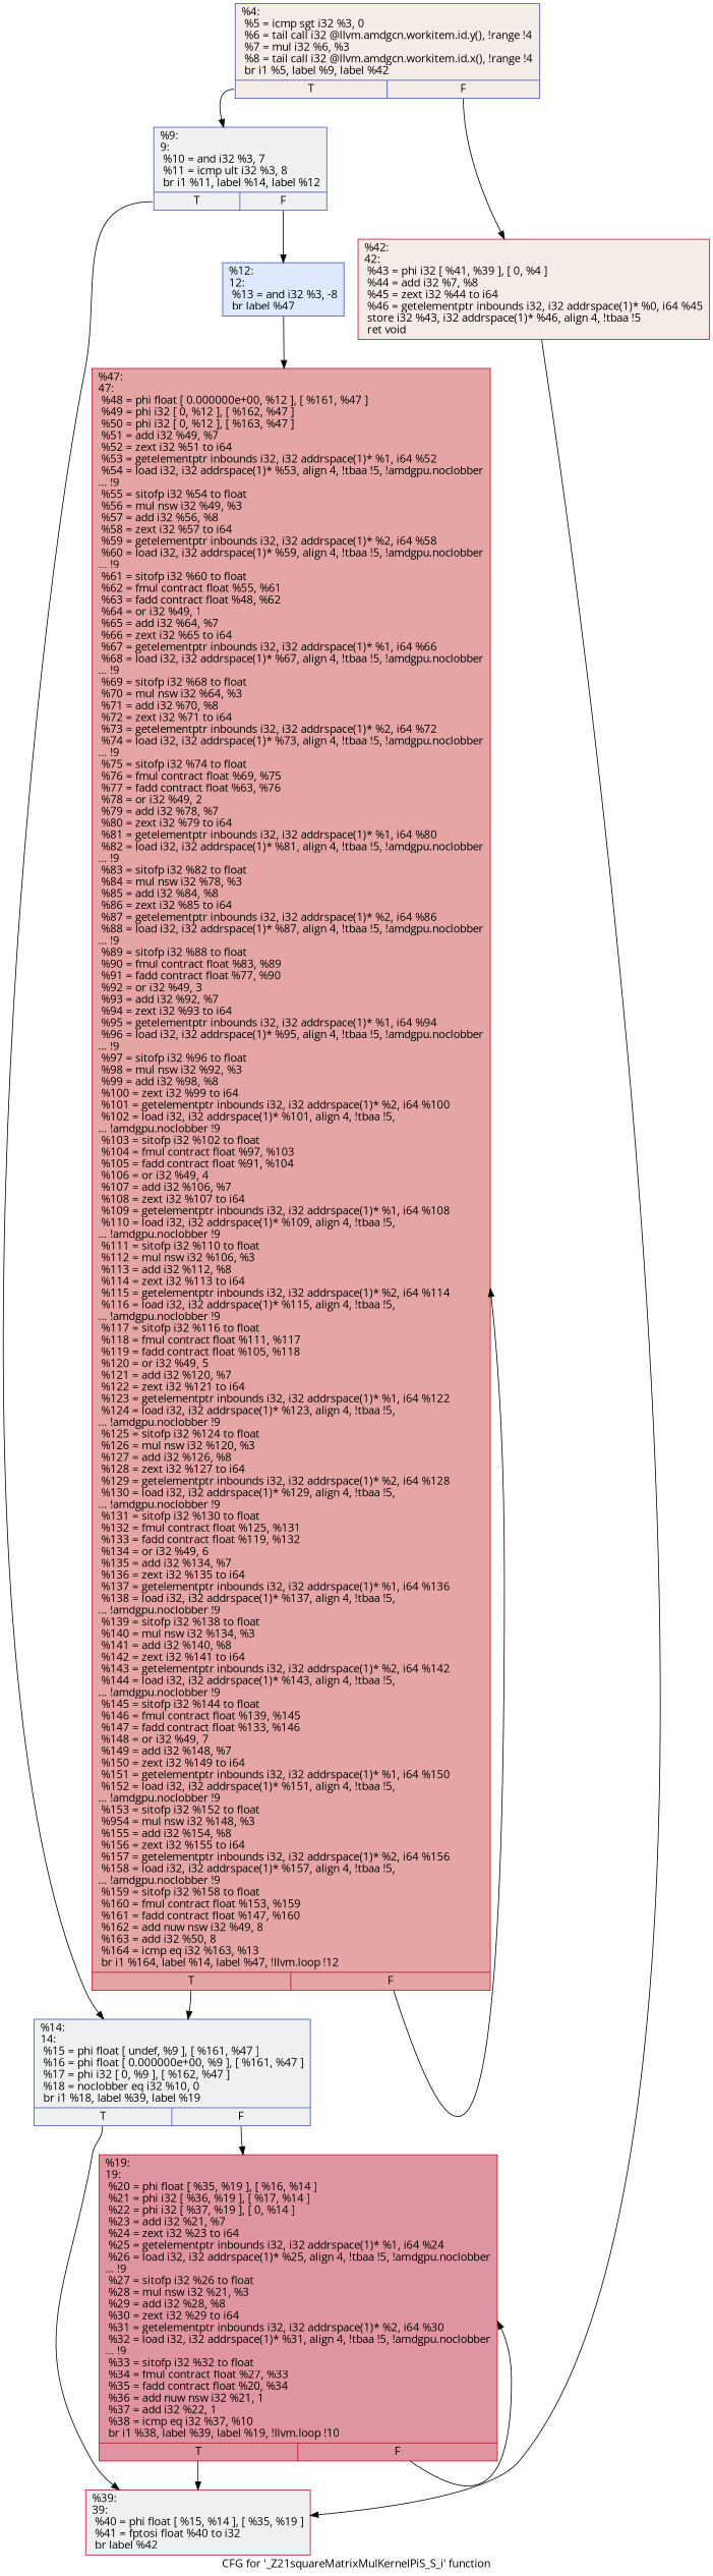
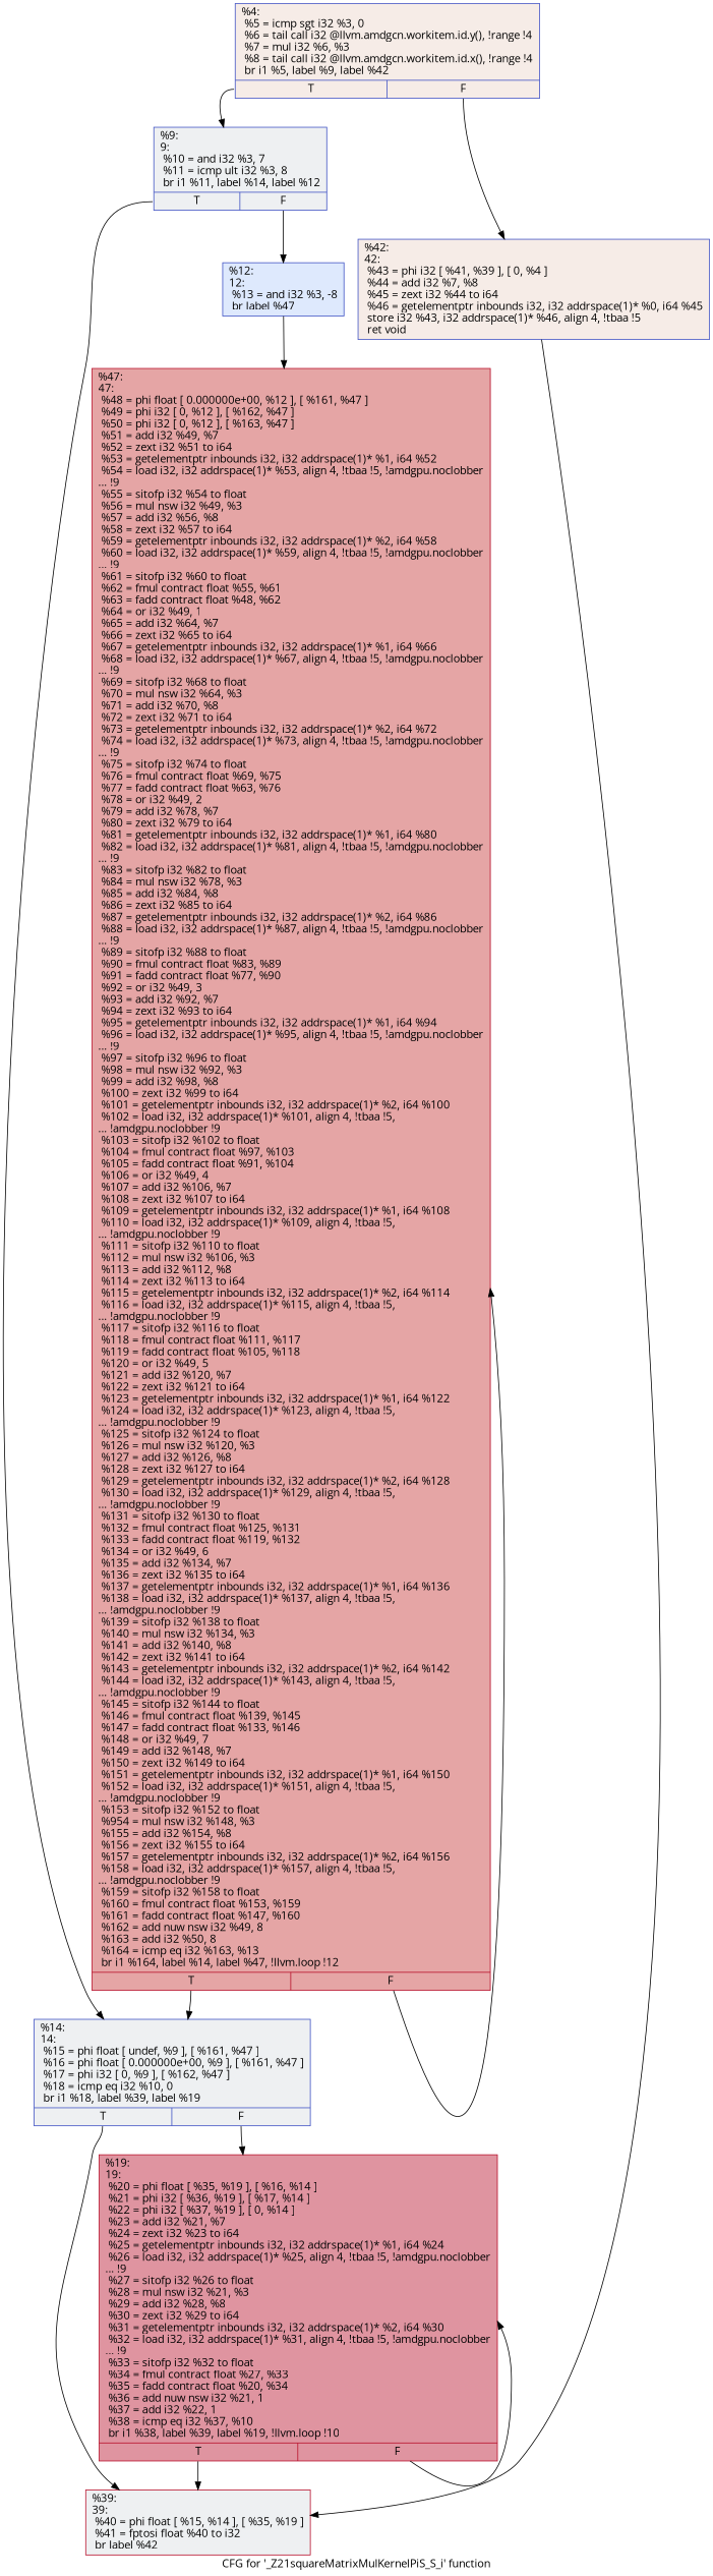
  digraph {
    fontname="Open Sans"
    label="CFG for '_Z21squareMatrixMulKernelPiS_S_i' function"
    node [color="#3d50c3ff" fillcolor="#d9dce170" fontname="Open Sans" shape=record style=filled]
    edge [fontname="Open Sans" tailport=s0]
    n1 [fillcolor="#ead5c970" label="{%4:\l  %5 = icmp sgt i32 %3, 0\l  %6 = tail call i32 @llvm.amdgcn.workitem.id.y(), !range !4\l  %7 = mul i32 %6, %3\l  %8 = tail call i32 @llvm.amdgcn.workitem.id.x(), !range !4\l  br i1 %5, label %9, label %42\l|{<s0>T|<s1>F}}"]
    n2 [label="{%9:\l9:                                                \l  %10 = and i32 %3, 7\l  %11 = icmp ult i32 %3, 8\l  br i1 %11, label %14, label %12\l|{<s0>T|<s1>F}}"]
-   n3 [color="#b70d28ff" fillcolor="#ead5c970" label="{%42:\l42:                                               \l  %43 = phi i32 [ %41, %39 ], [ 0, %4 ]\l  %44 = add i32 %7, %8\l  %45 = zext i32 %44 to i64\l  %46 = getelementptr inbounds i32, i32 addrspace(1)* %0, i64 %45\l  store i32 %43, i32 addrspace(1)* %46, align 4, !tbaa !5\l  ret void\l}"]
-   n4 [label="{%14:\l14:                                               \l  %15 = phi float [ undef, %9 ], [ %161, %47 ]\l  %16 = phi float [ 0.000000e+00, %9 ], [ %161, %47 ]\l  %17 = phi i32 [ 0, %9 ], [ %162, %47 ]\l  %18 = noclobber eq i32 %10, 0\l  br i1 %18, label %39, label %19\l|{<s0>T|<s1>F}}"]
+   n3 [fillcolor="#ead5c970" label="{%42:\l42:                                               \l  %43 = phi i32 [ %41, %39 ], [ 0, %4 ]\l  %44 = add i32 %7, %8\l  %45 = zext i32 %44 to i64\l  %46 = getelementptr inbounds i32, i32 addrspace(1)* %0, i64 %45\l  store i32 %43, i32 addrspace(1)* %46, align 4, !tbaa !5\l  ret void\l}"]
+   n4 [label="{%14:\l14:                                               \l  %15 = phi float [ undef, %9 ], [ %161, %47 ]\l  %16 = phi float [ 0.000000e+00, %9 ], [ %161, %47 ]\l  %17 = phi i32 [ 0, %9 ], [ %162, %47 ]\l  %18 = icmp eq i32 %10, 0\l  br i1 %18, label %39, label %19\l|{<s0>T|<s1>F}}"]
    n5 [fillcolor="#b5cdfa70" label="{%12:\l12:                                               \l  %13 = and i32 %3, -8\l  br label %47\l}"]
    n6 [color="#b70d28ff" label="{%39:\l39:                                               \l  %40 = phi float [ %15, %14 ], [ %35, %19 ]\l  %41 = fptosi float %40 to i32\l  br label %42\l}"]
    n7 [color="#b70d28ff" fillcolor="#b70d2870" label="{%19:\l19:                                               \l  %20 = phi float [ %35, %19 ], [ %16, %14 ]\l  %21 = phi i32 [ %36, %19 ], [ %17, %14 ]\l  %22 = phi i32 [ %37, %19 ], [ 0, %14 ]\l  %23 = add i32 %21, %7\l  %24 = zext i32 %23 to i64\l  %25 = getelementptr inbounds i32, i32 addrspace(1)* %1, i64 %24\l  %26 = load i32, i32 addrspace(1)* %25, align 4, !tbaa !5, !amdgpu.noclobber\l... !9\l  %27 = sitofp i32 %26 to float\l  %28 = mul nsw i32 %21, %3\l  %29 = add i32 %28, %8\l  %30 = zext i32 %29 to i64\l  %31 = getelementptr inbounds i32, i32 addrspace(1)* %2, i64 %30\l  %32 = load i32, i32 addrspace(1)* %31, align 4, !tbaa !5, !amdgpu.noclobber\l... !9\l  %33 = sitofp i32 %32 to float\l  %34 = fmul contract float %27, %33\l  %35 = fadd contract float %20, %34\l  %36 = add nuw nsw i32 %21, 1\l  %37 = add i32 %22, 1\l  %38 = icmp eq i32 %37, %10\l  br i1 %38, label %39, label %19, !llvm.loop !10\l|{<s0>T|<s1>F}}"]
    n8 [color="#b70d28ff" fillcolor="#c5333470" label="{%47:\l47:                                               \l  %48 = phi float [ 0.000000e+00, %12 ], [ %161, %47 ]\l  %49 = phi i32 [ 0, %12 ], [ %162, %47 ]\l  %50 = phi i32 [ 0, %12 ], [ %163, %47 ]\l  %51 = add i32 %49, %7\l  %52 = zext i32 %51 to i64\l  %53 = getelementptr inbounds i32, i32 addrspace(1)* %1, i64 %52\l  %54 = load i32, i32 addrspace(1)* %53, align 4, !tbaa !5, !amdgpu.noclobber\l... !9\l  %55 = sitofp i32 %54 to float\l  %56 = mul nsw i32 %49, %3\l  %57 = add i32 %56, %8\l  %58 = zext i32 %57 to i64\l  %59 = getelementptr inbounds i32, i32 addrspace(1)* %2, i64 %58\l  %60 = load i32, i32 addrspace(1)* %59, align 4, !tbaa !5, !amdgpu.noclobber\l... !9\l  %61 = sitofp i32 %60 to float\l  %62 = fmul contract float %55, %61\l  %63 = fadd contract float %48, %62\l  %64 = or i32 %49, 1\l  %65 = add i32 %64, %7\l  %66 = zext i32 %65 to i64\l  %67 = getelementptr inbounds i32, i32 addrspace(1)* %1, i64 %66\l  %68 = load i32, i32 addrspace(1)* %67, align 4, !tbaa !5, !amdgpu.noclobber\l... !9\l  %69 = sitofp i32 %68 to float\l  %70 = mul nsw i32 %64, %3\l  %71 = add i32 %70, %8\l  %72 = zext i32 %71 to i64\l  %73 = getelementptr inbounds i32, i32 addrspace(1)* %2, i64 %72\l  %74 = load i32, i32 addrspace(1)* %73, align 4, !tbaa !5, !amdgpu.noclobber\l... !9\l  %75 = sitofp i32 %74 to float\l  %76 = fmul contract float %69, %75\l  %77 = fadd contract float %63, %76\l  %78 = or i32 %49, 2\l  %79 = add i32 %78, %7\l  %80 = zext i32 %79 to i64\l  %81 = getelementptr inbounds i32, i32 addrspace(1)* %1, i64 %80\l  %82 = load i32, i32 addrspace(1)* %81, align 4, !tbaa !5, !amdgpu.noclobber\l... !9\l  %83 = sitofp i32 %82 to float\l  %84 = mul nsw i32 %78, %3\l  %85 = add i32 %84, %8\l  %86 = zext i32 %85 to i64\l  %87 = getelementptr inbounds i32, i32 addrspace(1)* %2, i64 %86\l  %88 = load i32, i32 addrspace(1)* %87, align 4, !tbaa !5, !amdgpu.noclobber\l... !9\l  %89 = sitofp i32 %88 to float\l  %90 = fmul contract float %83, %89\l  %91 = fadd contract float %77, %90\l  %92 = or i32 %49, 3\l  %93 = add i32 %92, %7\l  %94 = zext i32 %93 to i64\l  %95 = getelementptr inbounds i32, i32 addrspace(1)* %1, i64 %94\l  %96 = load i32, i32 addrspace(1)* %95, align 4, !tbaa !5, !amdgpu.noclobber\l... !9\l  %97 = sitofp i32 %96 to float\l  %98 = mul nsw i32 %92, %3\l  %99 = add i32 %98, %8\l  %100 = zext i32 %99 to i64\l  %101 = getelementptr inbounds i32, i32 addrspace(1)* %2, i64 %100\l  %102 = load i32, i32 addrspace(1)* %101, align 4, !tbaa !5,\l... !amdgpu.noclobber !9\l  %103 = sitofp i32 %102 to float\l  %104 = fmul contract float %97, %103\l  %105 = fadd contract float %91, %104\l  %106 = or i32 %49, 4\l  %107 = add i32 %106, %7\l  %108 = zext i32 %107 to i64\l  %109 = getelementptr inbounds i32, i32 addrspace(1)* %1, i64 %108\l  %110 = load i32, i32 addrspace(1)* %109, align 4, !tbaa !5,\l... !amdgpu.noclobber !9\l  %111 = sitofp i32 %110 to float\l  %112 = mul nsw i32 %106, %3\l  %113 = add i32 %112, %8\l  %114 = zext i32 %113 to i64\l  %115 = getelementptr inbounds i32, i32 addrspace(1)* %2, i64 %114\l  %116 = load i32, i32 addrspace(1)* %115, align 4, !tbaa !5,\l... !amdgpu.noclobber !9\l  %117 = sitofp i32 %116 to float\l  %118 = fmul contract float %111, %117\l  %119 = fadd contract float %105, %118\l  %120 = or i32 %49, 5\l  %121 = add i32 %120, %7\l  %122 = zext i32 %121 to i64\l  %123 = getelementptr inbounds i32, i32 addrspace(1)* %1, i64 %122\l  %124 = load i32, i32 addrspace(1)* %123, align 4, !tbaa !5,\l... !amdgpu.noclobber !9\l  %125 = sitofp i32 %124 to float\l  %126 = mul nsw i32 %120, %3\l  %127 = add i32 %126, %8\l  %128 = zext i32 %127 to i64\l  %129 = getelementptr inbounds i32, i32 addrspace(1)* %2, i64 %128\l  %130 = load i32, i32 addrspace(1)* %129, align 4, !tbaa !5,\l... !amdgpu.noclobber !9\l  %131 = sitofp i32 %130 to float\l  %132 = fmul contract float %125, %131\l  %133 = fadd contract float %119, %132\l  %134 = or i32 %49, 6\l  %135 = add i32 %134, %7\l  %136 = zext i32 %135 to i64\l  %137 = getelementptr inbounds i32, i32 addrspace(1)* %1, i64 %136\l  %138 = load i32, i32 addrspace(1)* %137, align 4, !tbaa !5,\l... !amdgpu.noclobber !9\l  %139 = sitofp i32 %138 to float\l  %140 = mul nsw i32 %134, %3\l  %141 = add i32 %140, %8\l  %142 = zext i32 %141 to i64\l  %143 = getelementptr inbounds i32, i32 addrspace(1)* %2, i64 %142\l  %144 = load i32, i32 addrspace(1)* %143, align 4, !tbaa !5,\l... !amdgpu.noclobber !9\l  %145 = sitofp i32 %144 to float\l  %146 = fmul contract float %139, %145\l  %147 = fadd contract float %133, %146\l  %148 = or i32 %49, 7\l  %149 = add i32 %148, %7\l  %150 = zext i32 %149 to i64\l  %151 = getelementptr inbounds i32, i32 addrspace(1)* %1, i64 %150\l  %152 = load i32, i32 addrspace(1)* %151, align 4, !tbaa !5,\l... !amdgpu.noclobber !9\l  %153 = sitofp i32 %152 to float\l  %954 = mul nsw i32 %148, %3\l  %155 = add i32 %154, %8\l  %156 = zext i32 %155 to i64\l  %157 = getelementptr inbounds i32, i32 addrspace(1)* %2, i64 %156\l  %158 = load i32, i32 addrspace(1)* %157, align 4, !tbaa !5,\l... !amdgpu.noclobber !9\l  %159 = sitofp i32 %158 to float\l  %160 = fmul contract float %153, %159\l  %161 = fadd contract float %147, %160\l  %162 = add nuw nsw i32 %49, 8\l  %163 = add i32 %50, 8\l  %164 = icmp eq i32 %163, %13\l  br i1 %164, label %14, label %47, !llvm.loop !12\l|{<s0>T|<s1>F}}"]
    n1 -> n2
    n1 -> n3 [tailport=s1]
    n2 -> n4
    n2 -> n5 [tailport=s1]
    n3 -> n6
    n4 -> n6
    n4 -> n7 [tailport=s1]
    n5 -> n8
    n7 -> n6
    n7 -> n7 [tailport=s1]
    n8 -> n4
    n8 -> n8 [tailport=s1]
  }
